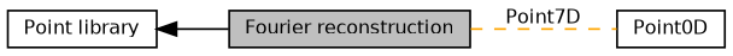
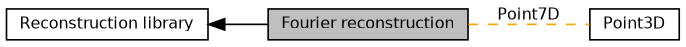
  digraph {
    rankdir=LR
    node [color=black fillcolor=white fontname=Helvetica fontsize=10 shape=record style=filled]
    edge [fontname=Helvetica fontsize=10 labelfontname=Helvetica labelfontsize=10 shape=plaintext]
    n1 [fillcolor=grey75 fontcolor=black height=0.2 label="Fourier reconstruction" width=0.4]
-   n2 [height=0.2 label=Point0D width=0.4]
-   n3 [height=0.2 label="Point library" width=0.4]
+   n2 [height=0.2 label=Point3D width=0.4]
+   n3 [height=0.2 label="Reconstruction library" width=0.4]
    n1 -> n2 [color=orange dir=none label=Point7D style=dashed]
    n3 -> n1 [dir=back style=solid]
  }
